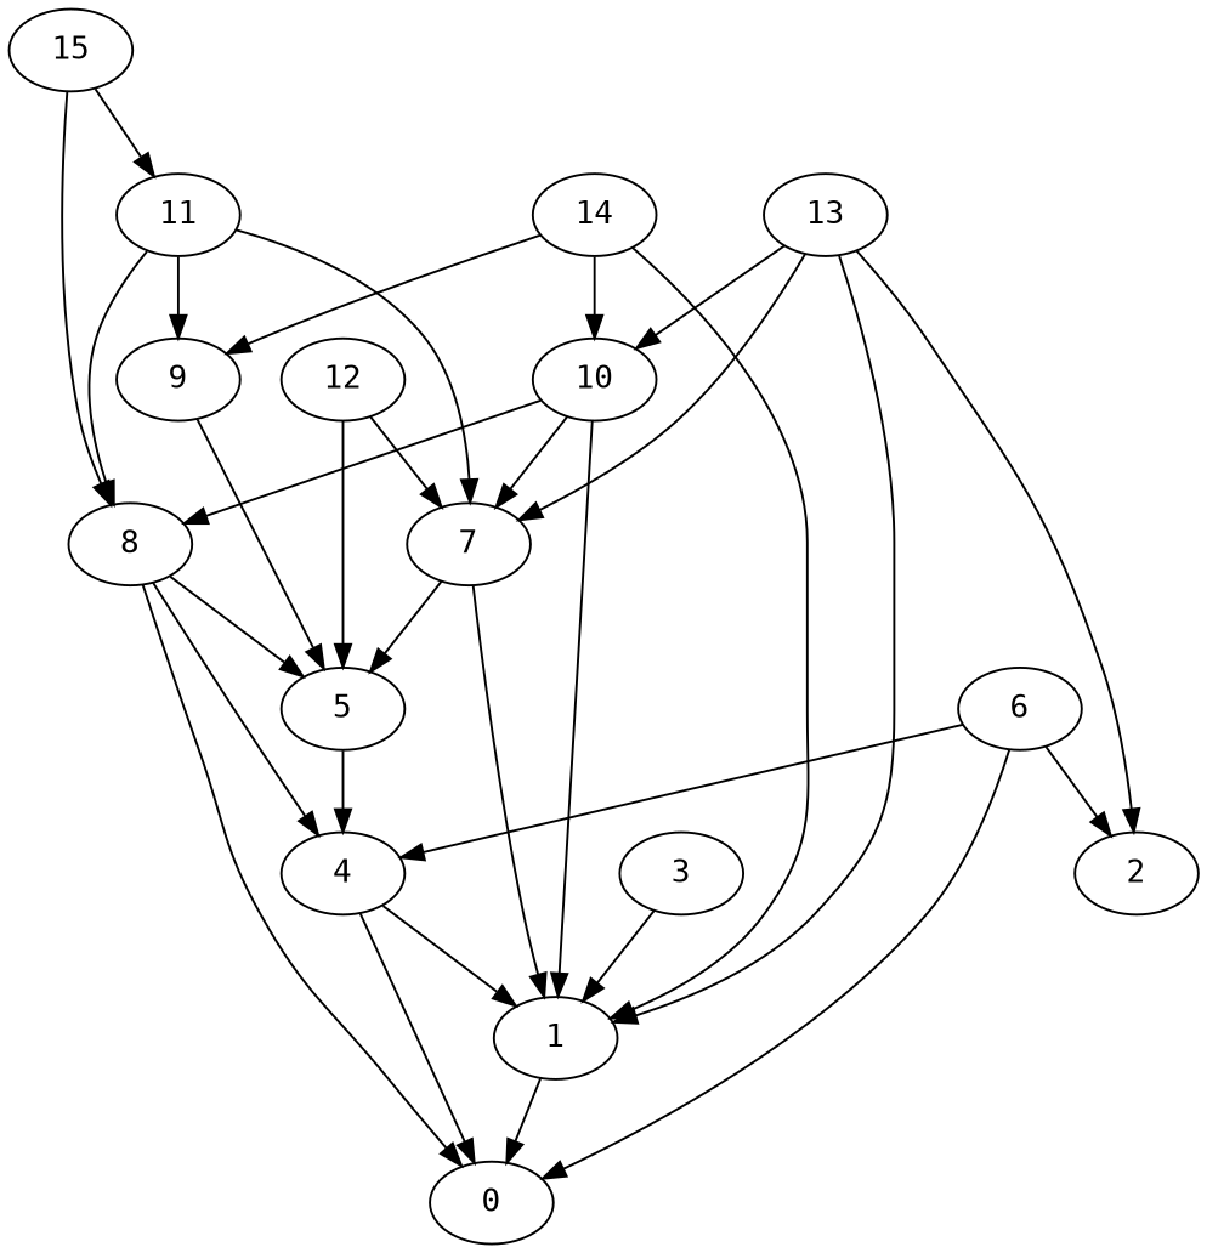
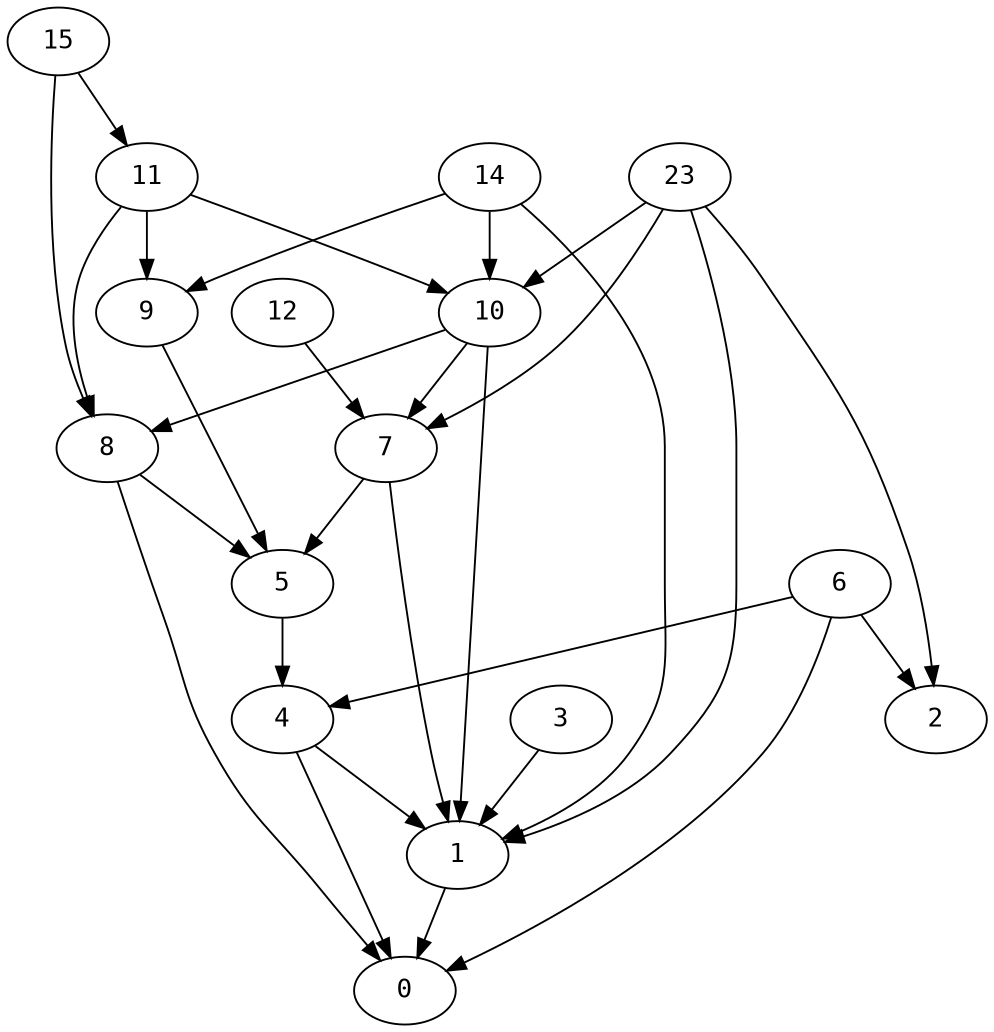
  digraph {
    "Duplicate states"=0
    GraphType=Random
    "Max states in OPEN"=0
    Modes="120000ms; topo-ordered tasks, ; Pruning: task equivalence, fixed order ready list, ; F-value: ; Optimisation: best schedule length (SL) optimisation on equal, "
    NumberOfTasks=16
    "Pruned using list schedule length"=29343
    "States removed from OPEN"=0
    TargetSystem="Homogeneous-2"
    "Time to schedule (ms)"=633
    "Total idle time"=0
    "Total schedule length"=108
    "Total sequential time"=200
    "Total states created"=63926
    fontname="DejaVu Sans Mono"
    node ["Finish time"=30 Processor=1 "Start time"=0 Weight=7 fontname="DejaVu Sans Mono"]
    edge [Weight=7 fontname="DejaVu Sans Mono"]
    15 ["Finish time"=7 Processor=0]
    11 ["Finish time"=24 Processor=0 "Start time"=7 Weight=17]
    8 ["Finish time"=45 Processor=0 "Start time"=30 Weight=15]
    10 [Processor=0 "Start time"=24 Weight=6]
    9 ["Finish time"=58 Processor=0 "Start time"=45 Weight=13]
    5 ["Finish time"=71 "Start time"=60 Weight=11]
    4 ["Finish time"=82 "Start time"=71 Weight=11]
    0 ["Finish time"=108 "Start time"=89 Weight=19]
    1 ["Finish time"=89 "Start time"=82]
    7 ["Finish time"=60 "Start time"=47 Weight=13]
-   13 ["Finish time"=13 "Start time"=6]
+   13 ["Finish time"=13 "Start time"=6 label=23]
    2 ["Finish time"=92 Processor=0 "Start time"=73 Weight=19]
    14 ["Finish time"=6 Weight=6]
    12 ["Finish time"=47 "Start time"=30 Weight=17]
    6 ["Start time"=13 Weight=17]
    3 ["Finish time"=73 Processor=0 "Start time"=58 Weight=15]
    15 -> 11
    15 -> 8 [Weight=10]
    11 -> 8 [Weight=4]
-   11 -> 7 [Weight=6]
+   11 -> 10 [Weight=6]
    11 -> 9 [Weight=10]
    8 -> 5 [Weight=3]
-   8 -> 4 [Weight=5]
    8 -> 0 [Weight=9]
    10 -> 8 [Weight=8]
    10 -> 1 [Weight=9]
    10 -> 7 [Weight=4]
    9 -> 5 [Weight=2]
    5 -> 4
    4 -> 0 [Weight=8]
    4 -> 1 [Weight=6]
    1 -> 0 [Weight=9]
    7 -> 5 [Weight=4]
    7 -> 1 [Weight=10]
    13 -> 10
    13 -> 1 [Weight=3]
    13 -> 7 [Weight=2]
    13 -> 2 [Weight=3]
    14 -> 10
    14 -> 9 [Weight=8]
    14 -> 1 [Weight=9]
-   12 -> 5 [Weight=3]
    12 -> 7 [Weight=4]
    6 -> 4 [Weight=8]
    6 -> 0 [Weight=6]
    6 -> 2 [Weight=8]
    3 -> 1
  }
